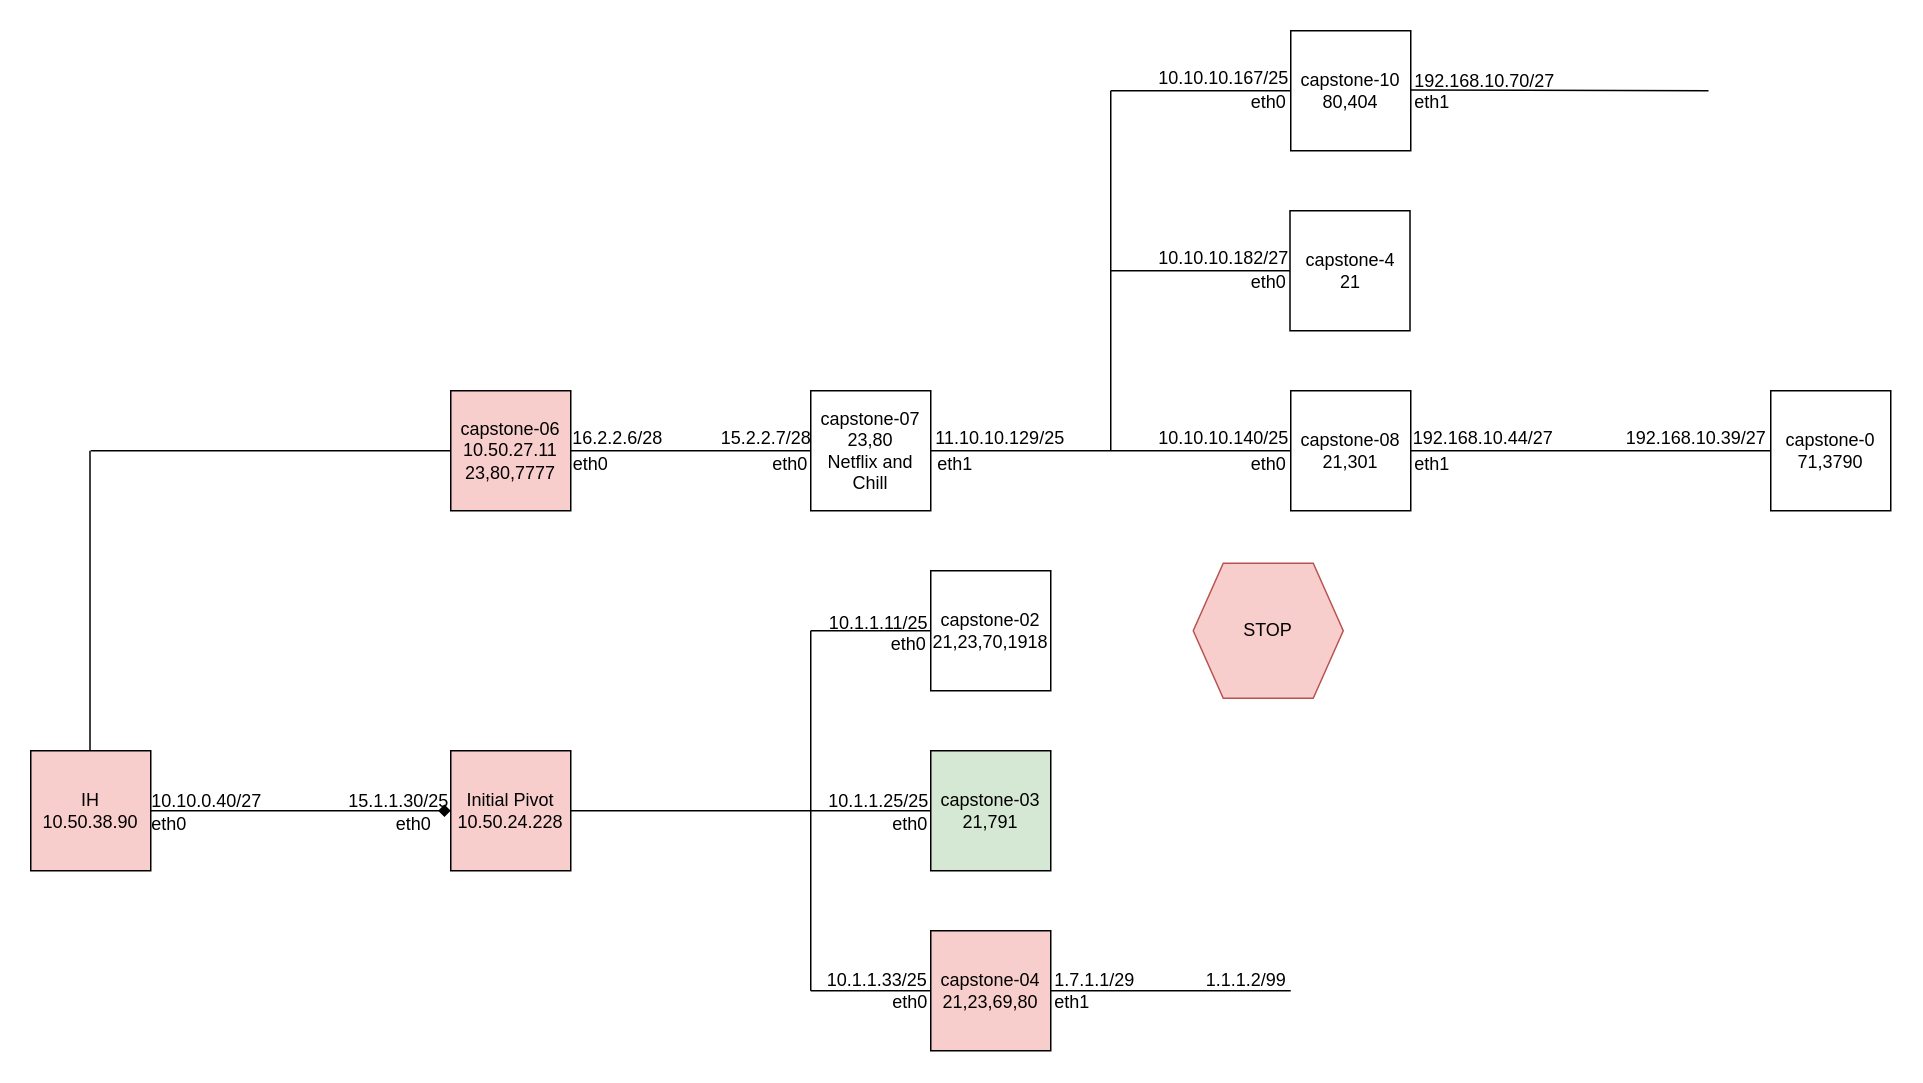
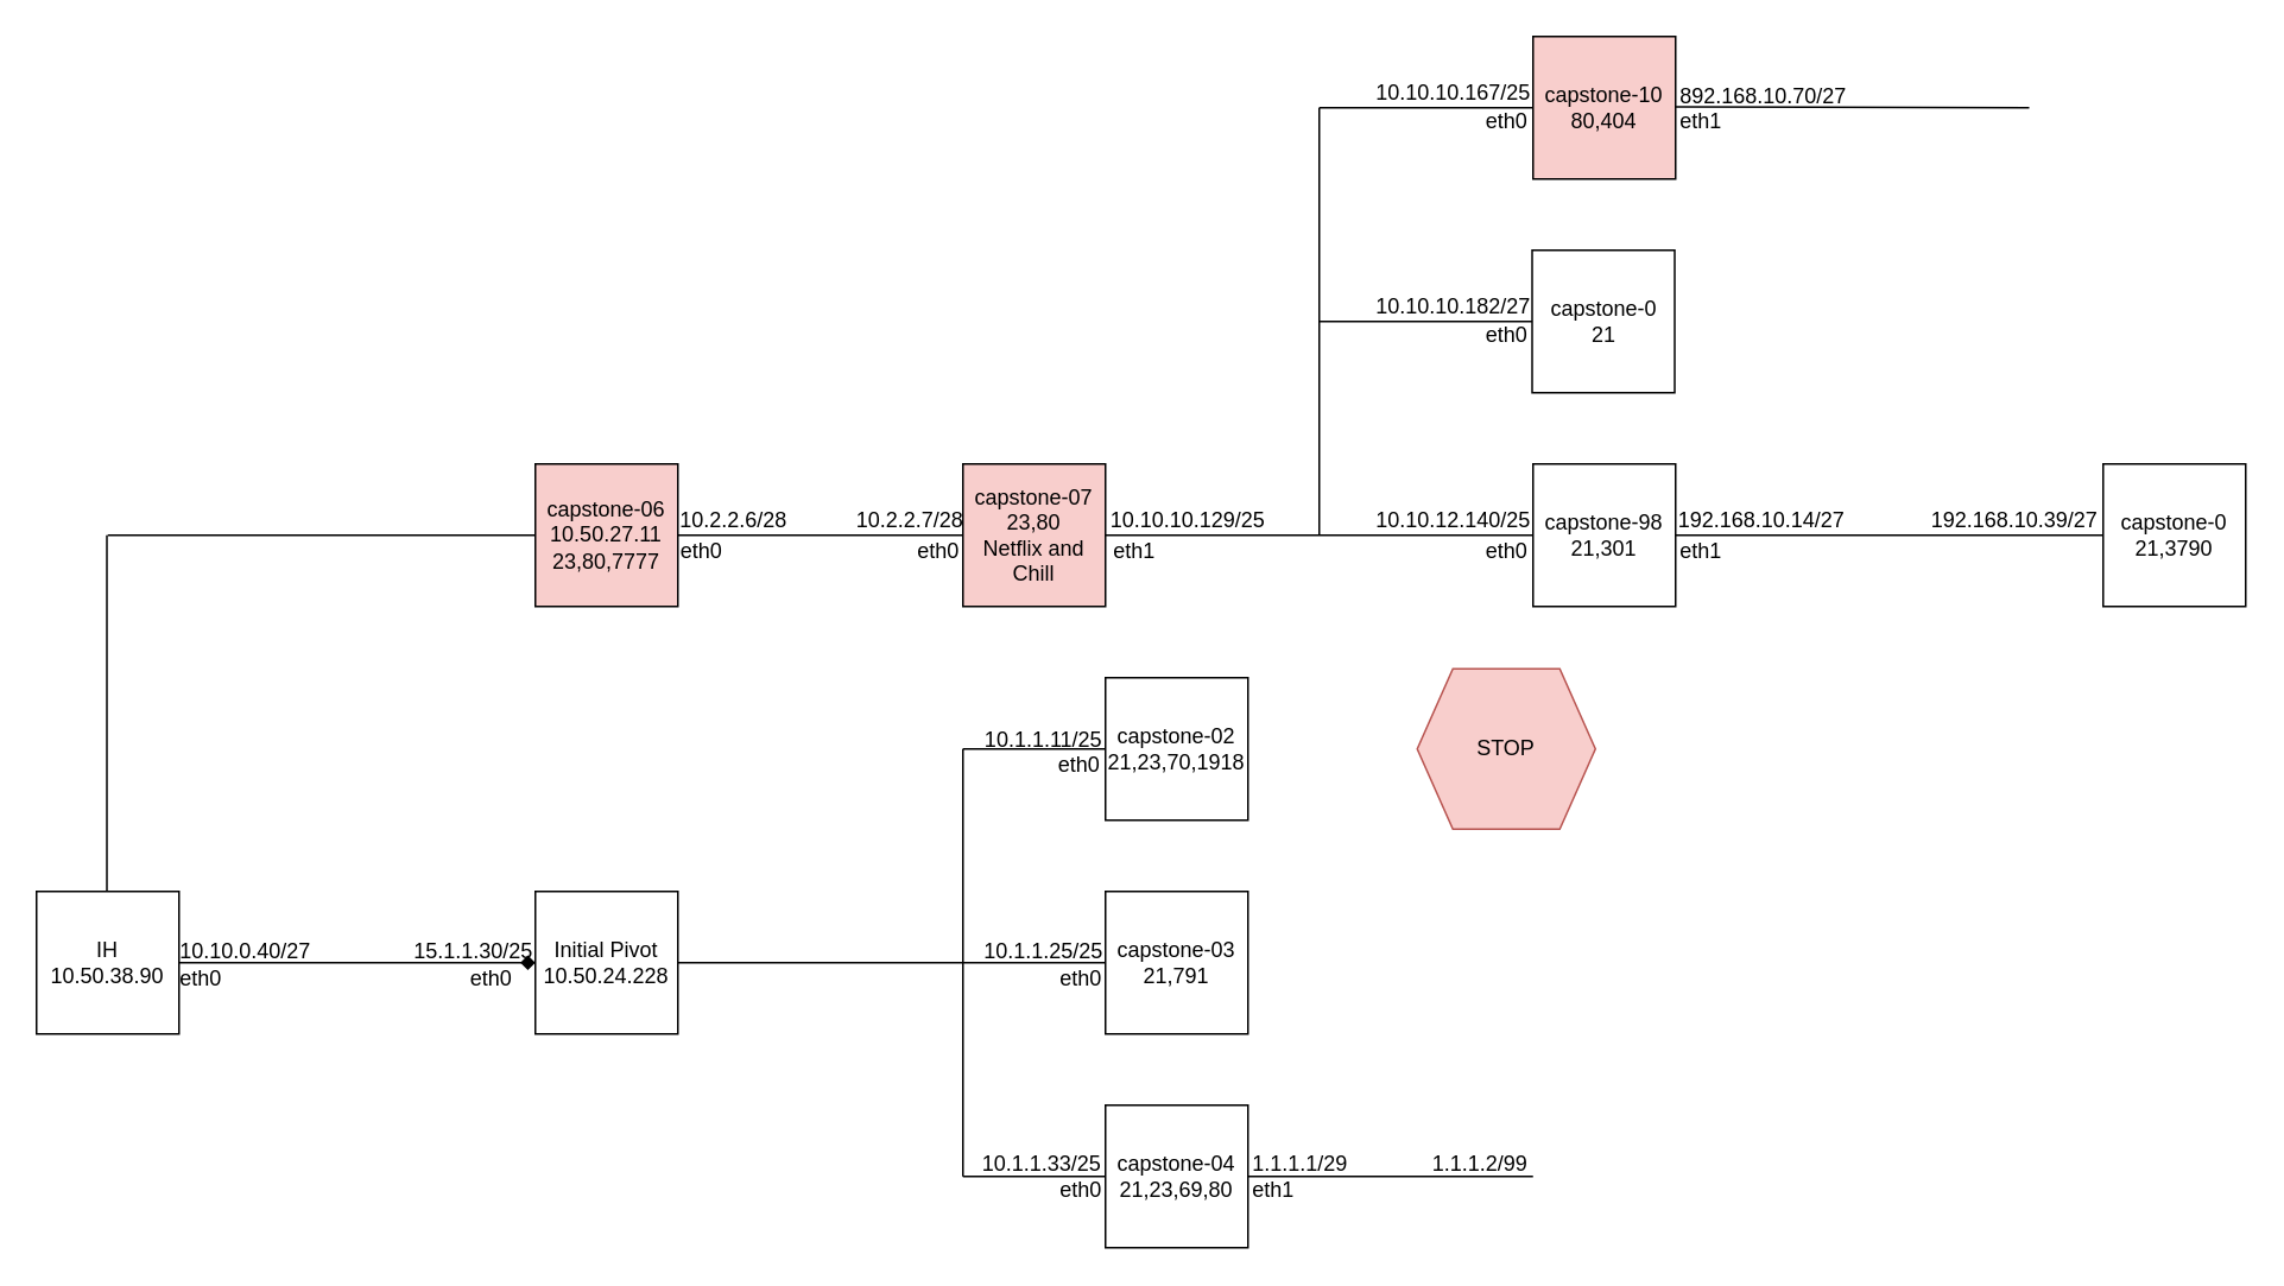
  <mxCell id="0" />
  <mxCell id="1" parent="0" />
- <mxCell id="2" value="IH&lt;br&gt;10.50.38.90" style="whiteSpace=wrap;html=1;aspect=fixed;fillColor=#f8cecc;" vertex="1" parent="1"><mxGeometry x="20" y="500" width="80" height="80" as="geometry" /></mxCell>
- <mxCell id="3" value="Initial Pivot&lt;br&gt;10.50.24.228" style="whiteSpace=wrap;html=1;aspect=fixed;fillColor=#f8cecc;" vertex="1" parent="1"><mxGeometry x="300" y="500" width="80" height="80" as="geometry" /></mxCell>
+ <mxCell id="2" value="IH&lt;br&gt;10.50.38.90" style="whiteSpace=wrap;html=1;aspect=fixed;" vertex="1" parent="1"><mxGeometry x="20" y="500" width="80" height="80" as="geometry" /></mxCell>
+ <mxCell id="3" value="Initial Pivot&lt;br&gt;10.50.24.228" style="whiteSpace=wrap;html=1;aspect=fixed;" vertex="1" parent="1"><mxGeometry x="300" y="500" width="80" height="80" as="geometry" /></mxCell>
  <mxCell id="4" value="" style="endArrow=diamond;html=1;rounded=0;exitX=1;exitY=0.5;exitDx=0;exitDy=0;entryX=0;entryY=0.5;entryDx=0;entryDy=0;" edge="1" parent="1" source="2" target="3"><mxGeometry width="50" height="50" relative="1" as="geometry"><mxPoint x="150" y="510" as="sourcePoint" /><mxPoint x="200" y="460" as="targetPoint" /></mxGeometry></mxCell>
  <mxCell id="5" value="10.10.0.40/27" style="text;html=1;align=center;verticalAlign=middle;resizable=0;points=[];autosize=1;strokeColor=none;fillColor=none;" vertex="1" parent="1"><mxGeometry x="87" y="519" width="100" height="30" as="geometry" /></mxCell>
  <mxCell id="6" value="eth0" style="text;html=1;align=center;verticalAlign=middle;resizable=0;points=[];autosize=1;strokeColor=none;fillColor=none;" vertex="1" parent="1"><mxGeometry x="87" y="534" width="50" height="30" as="geometry" /></mxCell>
  <mxCell id="7" value="15.1.1.30/25" style="text;html=1;align=center;verticalAlign=middle;resizable=0;points=[];autosize=1;strokeColor=none;fillColor=none;" vertex="1" parent="1"><mxGeometry x="220" y="519" width="90" height="30" as="geometry" /></mxCell>
  <mxCell id="8" value="eth0" style="text;html=1;align=center;verticalAlign=middle;resizable=0;points=[];autosize=1;strokeColor=none;fillColor=none;" vertex="1" parent="1"><mxGeometry x="250" y="534" width="50" height="30" as="geometry" /></mxCell>
  <mxCell id="9" value="" style="endArrow=none;html=1;rounded=0;entryX=0;entryY=0.5;entryDx=0;entryDy=0;" edge="1" parent="1" target="11"><mxGeometry width="50" height="50" relative="1" as="geometry"><mxPoint x="380" y="540" as="sourcePoint" /><mxPoint x="540" y="540" as="targetPoint" /></mxGeometry></mxCell>
  <mxCell id="10" value="capstone-02&lt;br&gt;21,23,70,1918" style="whiteSpace=wrap;html=1;aspect=fixed;" vertex="1" parent="1"><mxGeometry x="620" y="380" width="80" height="80" as="geometry" /></mxCell>
- <mxCell id="11" value="capstone-03&lt;br&gt;21,791" style="whiteSpace=wrap;html=1;aspect=fixed;fillColor=#d5e8d4;" vertex="1" parent="1"><mxGeometry x="620" y="500" width="80" height="80" as="geometry" /></mxCell>
- <mxCell id="12" value="capstone-04&lt;br&gt;21,23,69,80" style="whiteSpace=wrap;html=1;aspect=fixed;fillColor=#f8cecc;" vertex="1" parent="1"><mxGeometry x="620" y="620" width="80" height="80" as="geometry" /></mxCell>
+ <mxCell id="11" value="capstone-03&lt;br&gt;21,791" style="whiteSpace=wrap;html=1;aspect=fixed;" vertex="1" parent="1"><mxGeometry x="620" y="500" width="80" height="80" as="geometry" /></mxCell>
+ <mxCell id="12" value="capstone-04&lt;br&gt;21,23,69,80" style="whiteSpace=wrap;html=1;aspect=fixed;" vertex="1" parent="1"><mxGeometry x="620" y="620" width="80" height="80" as="geometry" /></mxCell>
  <mxCell id="13" value="" style="endArrow=none;html=1;rounded=0;" edge="1" parent="1"><mxGeometry width="50" height="50" relative="1" as="geometry"><mxPoint x="540" y="420" as="sourcePoint" /><mxPoint x="620" y="420" as="targetPoint" /></mxGeometry></mxCell>
  <mxCell id="14" value="" style="endArrow=none;html=1;rounded=0;" edge="1" parent="1"><mxGeometry width="50" height="50" relative="1" as="geometry"><mxPoint x="540" y="660" as="sourcePoint" /><mxPoint x="620" y="660" as="targetPoint" /></mxGeometry></mxCell>
  <mxCell id="15" value="" style="endArrow=none;html=1;rounded=0;" edge="1" parent="1"><mxGeometry width="50" height="50" relative="1" as="geometry"><mxPoint x="540" y="660" as="sourcePoint" /><mxPoint x="540" y="420" as="targetPoint" /></mxGeometry></mxCell>
  <mxCell id="16" value="STOP" style="shape=hexagon;perimeter=hexagonPerimeter2;whiteSpace=wrap;html=1;fixedSize=1;fillColor=#f8cecc;strokeColor=#b85450;" vertex="1" parent="1"><mxGeometry x="795" y="375" width="100" height="90" as="geometry" /></mxCell>
  <mxCell id="17" value="10.1.1.11/25" style="text;html=1;align=center;verticalAlign=middle;resizable=0;points=[];autosize=1;strokeColor=none;fillColor=none;" vertex="1" parent="1"><mxGeometry x="540" y="400" width="90" height="30" as="geometry" /></mxCell>
  <mxCell id="18" value="eth0" style="text;html=1;align=center;verticalAlign=middle;resizable=0;points=[];autosize=1;strokeColor=none;fillColor=none;" vertex="1" parent="1"><mxGeometry x="580" y="414" width="50" height="30" as="geometry" /></mxCell>
  <mxCell id="19" value="eth0" style="text;html=1;align=center;verticalAlign=middle;resizable=0;points=[];autosize=1;strokeColor=none;fillColor=none;" vertex="1" parent="1"><mxGeometry x="581" y="534" width="50" height="30" as="geometry" /></mxCell>
  <mxCell id="20" value="eth0" style="text;html=1;align=center;verticalAlign=middle;resizable=0;points=[];autosize=1;strokeColor=none;fillColor=none;" vertex="1" parent="1"><mxGeometry x="581" y="653" width="50" height="30" as="geometry" /></mxCell>
  <mxCell id="21" value="10.1.1.25/25" style="text;html=1;align=center;verticalAlign=middle;resizable=0;points=[];autosize=1;strokeColor=none;fillColor=none;" vertex="1" parent="1"><mxGeometry x="540" y="519" width="90" height="30" as="geometry" /></mxCell>
  <mxCell id="22" value="10.1.1.33/25" style="text;html=1;align=center;verticalAlign=middle;resizable=0;points=[];autosize=1;strokeColor=none;fillColor=none;" vertex="1" parent="1"><mxGeometry x="539" y="638" width="90" height="30" as="geometry" /></mxCell>
  <mxCell id="23" value="" style="endArrow=none;html=1;rounded=0;" edge="1" parent="1"><mxGeometry width="50" height="50" relative="1" as="geometry"><mxPoint x="700" y="660" as="sourcePoint" /><mxPoint x="860" y="660" as="targetPoint" /></mxGeometry></mxCell>
- <mxCell id="24" value="1.7.1.1/29" style="text;html=1;align=center;verticalAlign=middle;resizable=0;points=[];autosize=1;strokeColor=none;fillColor=none;" vertex="1" parent="1"><mxGeometry x="689" y="638" width="80" height="30" as="geometry" /></mxCell>
+ <mxCell id="24" value="1.1.1.1/29" style="text;html=1;align=center;verticalAlign=middle;resizable=0;points=[];autosize=1;strokeColor=none;fillColor=none;" vertex="1" parent="1"><mxGeometry x="689" y="638" width="80" height="30" as="geometry" /></mxCell>
  <mxCell id="25" value="eth1" style="text;html=1;align=center;verticalAlign=middle;resizable=0;points=[];autosize=1;strokeColor=none;fillColor=none;" vertex="1" parent="1"><mxGeometry x="689" y="653" width="50" height="30" as="geometry" /></mxCell>
  <mxCell id="26" value="1.1.1.2/99" style="text;html=1;align=center;verticalAlign=middle;resizable=0;points=[];autosize=1;strokeColor=none;fillColor=none;" vertex="1" parent="1"><mxGeometry x="790" y="638" width="80" height="30" as="geometry" /></mxCell>
  <mxCell id="27" value="capstone-06&lt;br&gt;&lt;span style=&quot;&quot;&gt;10.50.27.11&lt;/span&gt;&lt;br&gt;23,80,7777" style="whiteSpace=wrap;html=1;aspect=fixed;fillColor=#f8cecc;" vertex="1" parent="1"><mxGeometry x="300" y="260" width="80" height="80" as="geometry" /></mxCell>
  <mxCell id="28" value="eth0" style="text;html=1;align=center;verticalAlign=middle;resizable=0;points=[];autosize=1;strokeColor=none;fillColor=none;" vertex="1" parent="1"><mxGeometry x="368" y="294" width="50" height="30" as="geometry" /></mxCell>
- <mxCell id="29" value="16.2.2.6/28" style="text;html=1;align=center;verticalAlign=middle;resizable=0;points=[];autosize=1;strokeColor=none;fillColor=none;" vertex="1" parent="1"><mxGeometry x="371" y="277" width="80" height="30" as="geometry" /></mxCell>
+ <mxCell id="29" value="10.2.2.6/28" style="text;html=1;align=center;verticalAlign=middle;resizable=0;points=[];autosize=1;strokeColor=none;fillColor=none;" vertex="1" parent="1"><mxGeometry x="371" y="277" width="80" height="30" as="geometry" /></mxCell>
  <mxCell id="30" value="" style="endArrow=none;html=1;rounded=0;" edge="1" parent="1"><mxGeometry width="50" height="50" relative="1" as="geometry"><mxPoint x="59.5" y="500" as="sourcePoint" /><mxPoint x="59.5" y="300" as="targetPoint" /></mxGeometry></mxCell>
  <mxCell id="31" value="" style="endArrow=none;html=1;rounded=0;entryX=0;entryY=0.5;entryDx=0;entryDy=0;" edge="1" parent="1" target="27"><mxGeometry width="50" height="50" relative="1" as="geometry"><mxPoint x="60" y="300" as="sourcePoint" /><mxPoint x="290" y="300" as="targetPoint" /></mxGeometry></mxCell>
  <mxCell id="32" value="" style="endArrow=none;html=1;rounded=0;" edge="1" parent="1"><mxGeometry width="50" height="50" relative="1" as="geometry"><mxPoint x="380" y="300" as="sourcePoint" /><mxPoint x="540" y="300" as="targetPoint" /></mxGeometry></mxCell>
- <mxCell id="33" value="capstone-07&lt;br&gt;23,80&lt;br&gt;Netflix and Chill" style="whiteSpace=wrap;html=1;aspect=fixed;" vertex="1" parent="1"><mxGeometry x="540" y="260" width="80" height="80" as="geometry" /></mxCell>
- <mxCell id="34" value="15.2.2.7/28" style="text;html=1;align=center;verticalAlign=middle;resizable=0;points=[];autosize=1;strokeColor=none;fillColor=none;" vertex="1" parent="1"><mxGeometry x="470" y="277" width="80" height="30" as="geometry" /></mxCell>
+ <mxCell id="33" value="capstone-07&lt;br&gt;23,80&lt;br&gt;Netflix and Chill" style="whiteSpace=wrap;html=1;aspect=fixed;fillColor=#f8cecc;" vertex="1" parent="1"><mxGeometry x="540" y="260" width="80" height="80" as="geometry" /></mxCell>
+ <mxCell id="34" value="10.2.2.7/28" style="text;html=1;align=center;verticalAlign=middle;resizable=0;points=[];autosize=1;strokeColor=none;fillColor=none;" vertex="1" parent="1"><mxGeometry x="470" y="277" width="80" height="30" as="geometry" /></mxCell>
  <mxCell id="35" value="eth0" style="text;html=1;align=center;verticalAlign=middle;resizable=0;points=[];autosize=1;strokeColor=none;fillColor=none;" vertex="1" parent="1"><mxGeometry x="501" y="294" width="50" height="30" as="geometry" /></mxCell>
  <mxCell id="36" value="" style="endArrow=none;html=1;rounded=0;entryX=0;entryY=0.5;entryDx=0;entryDy=0;" edge="1" parent="1" target="39"><mxGeometry width="50" height="50" relative="1" as="geometry"><mxPoint x="620" y="300" as="sourcePoint" /><mxPoint x="780" y="300" as="targetPoint" /></mxGeometry></mxCell>
- <mxCell id="37" value="11.10.10.129/25" style="text;html=1;align=center;verticalAlign=middle;resizable=0;points=[];autosize=1;strokeColor=none;fillColor=none;" vertex="1" parent="1"><mxGeometry x="611" y="277" width="110" height="30" as="geometry" /></mxCell>
+ <mxCell id="37" value="10.10.10.129/25" style="text;html=1;align=center;verticalAlign=middle;resizable=0;points=[];autosize=1;strokeColor=none;fillColor=none;" vertex="1" parent="1"><mxGeometry x="611" y="277" width="110" height="30" as="geometry" /></mxCell>
  <mxCell id="38" value="eth1" style="text;html=1;align=center;verticalAlign=middle;resizable=0;points=[];autosize=1;strokeColor=none;fillColor=none;" vertex="1" parent="1"><mxGeometry x="611" y="294" width="50" height="30" as="geometry" /></mxCell>
- <mxCell id="39" value="capstone-08&lt;br&gt;21,301" style="whiteSpace=wrap;html=1;aspect=fixed;" vertex="1" parent="1"><mxGeometry x="860" y="260" width="80" height="80" as="geometry" /></mxCell>
- <mxCell id="40" value="10.10.10.140/25" style="text;html=1;align=center;verticalAlign=middle;resizable=0;points=[];autosize=1;strokeColor=none;fillColor=none;" vertex="1" parent="1"><mxGeometry x="760" y="277" width="110" height="30" as="geometry" /></mxCell>
+ <mxCell id="39" value="capstone-98&lt;br&gt;21,301" style="whiteSpace=wrap;html=1;aspect=fixed;" vertex="1" parent="1"><mxGeometry x="860" y="260" width="80" height="80" as="geometry" /></mxCell>
+ <mxCell id="40" value="10.10.12.140/25" style="text;html=1;align=center;verticalAlign=middle;resizable=0;points=[];autosize=1;strokeColor=none;fillColor=none;" vertex="1" parent="1"><mxGeometry x="760" y="277" width="110" height="30" as="geometry" /></mxCell>
  <mxCell id="41" value="eth0" style="text;html=1;align=center;verticalAlign=middle;resizable=0;points=[];autosize=1;strokeColor=none;fillColor=none;" vertex="1" parent="1"><mxGeometry x="820" y="294" width="50" height="30" as="geometry" /></mxCell>
  <mxCell id="42" value="eth1" style="text;html=1;align=center;verticalAlign=middle;resizable=0;points=[];autosize=1;strokeColor=none;fillColor=none;" vertex="1" parent="1"><mxGeometry x="929" y="294" width="50" height="30" as="geometry" /></mxCell>
  <mxCell id="43" value="" style="endArrow=none;html=1;rounded=0;" edge="1" parent="1"><mxGeometry width="50" height="50" relative="1" as="geometry"><mxPoint x="940" y="300" as="sourcePoint" /><mxPoint x="1180" y="300" as="targetPoint" /></mxGeometry></mxCell>
- <mxCell id="44" value="192.168.10.44/27" style="text;html=1;align=center;verticalAlign=middle;resizable=0;points=[];autosize=1;strokeColor=none;fillColor=none;" vertex="1" parent="1"><mxGeometry x="928" y="277" width="120" height="30" as="geometry" /></mxCell>
+ <mxCell id="44" value="192.168.10.14/27" style="text;html=1;align=center;verticalAlign=middle;resizable=0;points=[];autosize=1;strokeColor=none;fillColor=none;" vertex="1" parent="1"><mxGeometry x="928" y="277" width="120" height="30" as="geometry" /></mxCell>
  <mxCell id="45" value="192.168.10.39/27" style="text;html=1;align=center;verticalAlign=middle;resizable=0;points=[];autosize=1;strokeColor=none;fillColor=none;" vertex="1" parent="1"><mxGeometry x="1070" y="277" width="120" height="30" as="geometry" /></mxCell>
- <mxCell id="46" value="capstone-0&lt;br&gt;71,3790" style="whiteSpace=wrap;html=1;aspect=fixed;" vertex="1" parent="1"><mxGeometry x="1180" y="260" width="80" height="80" as="geometry" /></mxCell>
- <mxCell id="47" value="capstone-4&lt;br&gt;21" style="whiteSpace=wrap;html=1;aspect=fixed;" vertex="1" parent="1"><mxGeometry x="859.5" y="140" width="80" height="80" as="geometry" /></mxCell>
+ <mxCell id="46" value="capstone-0&lt;br&gt;21,3790" style="whiteSpace=wrap;html=1;aspect=fixed;" vertex="1" parent="1"><mxGeometry x="1180" y="260" width="80" height="80" as="geometry" /></mxCell>
+ <mxCell id="47" value="capstone-0&lt;br&gt;21" style="whiteSpace=wrap;html=1;aspect=fixed;" vertex="1" parent="1"><mxGeometry x="859.5" y="140" width="80" height="80" as="geometry" /></mxCell>
  <mxCell id="48" value="10.10.10.182/27" style="text;html=1;align=center;verticalAlign=middle;resizable=0;points=[];autosize=1;strokeColor=none;fillColor=none;" vertex="1" parent="1"><mxGeometry x="760" y="157" width="110" height="30" as="geometry" /></mxCell>
  <mxCell id="49" value="" style="endArrow=none;html=1;rounded=0;" edge="1" parent="1"><mxGeometry width="50" height="50" relative="1" as="geometry"><mxPoint x="740" y="300" as="sourcePoint" /><mxPoint x="740" y="60" as="targetPoint" /></mxGeometry></mxCell>
  <mxCell id="50" value="" style="endArrow=none;html=1;rounded=0;entryX=0;entryY=0.5;entryDx=0;entryDy=0;" edge="1" parent="1" target="47"><mxGeometry width="50" height="50" relative="1" as="geometry"><mxPoint x="740" as="sourcePoint" y="180" /><mxPoint x="840" y="210" as="targetPoint" /></mxGeometry></mxCell>
  <mxCell id="51" value="eth0" style="text;html=1;align=center;verticalAlign=middle;resizable=0;points=[];autosize=1;strokeColor=none;fillColor=none;" vertex="1" parent="1"><mxGeometry x="820" y="173" width="50" height="30" as="geometry" /></mxCell>
- <mxCell id="52" value="capstone-10&lt;br&gt;80,404" style="whiteSpace=wrap;html=1;aspect=fixed;" vertex="1" parent="1"><mxGeometry x="860" y="20" width="80" height="80" as="geometry" /></mxCell>
+ <mxCell id="52" value="capstone-10&lt;br&gt;80,404" style="whiteSpace=wrap;html=1;aspect=fixed;fillColor=#f8cecc;" vertex="1" parent="1"><mxGeometry x="860" y="20" width="80" height="80" as="geometry" /></mxCell>
  <mxCell id="53" value="10.10.10.167/25" style="text;html=1;align=center;verticalAlign=middle;resizable=0;points=[];autosize=1;strokeColor=none;fillColor=none;" vertex="1" parent="1"><mxGeometry x="760" y="37" width="110" height="30" as="geometry" /></mxCell>
  <mxCell id="54" value="" style="endArrow=none;html=1;rounded=0;entryX=0;entryY=0.5;entryDx=0;entryDy=0;" edge="1" parent="1"><mxGeometry width="50" height="50" relative="1" as="geometry"><mxPoint x="740" y="60" as="sourcePoint" /><mxPoint x="859.5" y="60" as="targetPoint" /></mxGeometry></mxCell>
  <mxCell id="55" value="eth0" style="text;html=1;align=center;verticalAlign=middle;resizable=0;points=[];autosize=1;strokeColor=none;fillColor=none;" vertex="1" parent="1"><mxGeometry x="820" y="53" width="50" height="30" as="geometry" /></mxCell>
- <mxCell id="56" value="192.168.10.70/27" style="text;html=1;align=center;verticalAlign=middle;resizable=0;points=[];autosize=1;strokeColor=none;fillColor=none;" vertex="1" parent="1"><mxGeometry x="929" y="39" width="120" height="30" as="geometry" /></mxCell>
+ <mxCell id="56" value="892.168.10.70/27" style="text;html=1;align=center;verticalAlign=middle;resizable=0;points=[];autosize=1;strokeColor=none;fillColor=none;" vertex="1" parent="1"><mxGeometry x="929" y="39" width="120" height="30" as="geometry" /></mxCell>
  <mxCell id="57" value="eth1" style="text;html=1;align=center;verticalAlign=middle;resizable=0;points=[];autosize=1;strokeColor=none;fillColor=none;" vertex="1" parent="1"><mxGeometry x="929" y="53" width="50" height="30" as="geometry" /></mxCell>
  <mxCell id="58" value="" style="endArrow=none;html=1;rounded=0;" edge="1" parent="1"><mxGeometry width="50" height="50" relative="1" as="geometry"><mxPoint x="939.5" y="59.5" as="sourcePoint" /><mxPoint x="1138.5" y="60" as="targetPoint" /></mxGeometry></mxCell>
